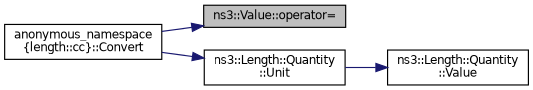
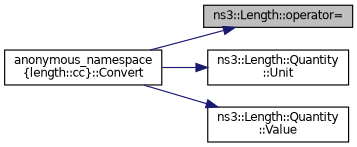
  digraph {
    rankdir=LR
    node [color=black fillcolor=white fontname=Helvetica fontsize=10 shape=record style=filled]
    edge [color=midnightblue fontname=Helvetica fontsize=10 labelfontname=Helvetica labelfontsize=10 style=solid]
-   n1 [fillcolor=grey75 fontcolor=black height=0.2 label="ns3::Value::operator=" width=0.4]
+   n1 [fillcolor=grey75 fontcolor=black height=0.2 label="ns3::Length::operator=" width=0.4]
    n2 [height=0.2 label="anonymous_namespace\l\{length::cc\}::Convert" width=0.4]
    n3 [height=0.2 label="ns3::Length::Quantity\l::Unit" width=0.4]
    n4 [height=0.2 label="ns3::Length::Quantity\l::Value" width=0.4]
    n2 -> n1
    n2 -> n3
-   n3 -> n4
+   n2 -> n4
  }
